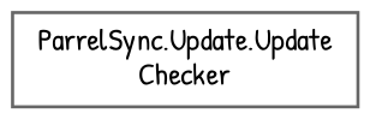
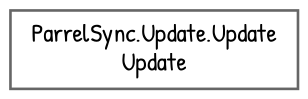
  digraph {
    rankdir=LR
    fontname="Patrick Hand"
-   n1 [color=grey40 fillcolor=white fontname="Patrick Hand" fontsize=10 height=0.2 label="ParrelSync.Update.Update\lChecker" shape=box style=filled width=0.4]
+   n1 [color=grey40 fillcolor=white fontname="Patrick Hand" fontsize=10 height=0.2 label="ParrelSync.Update.Update\lUpdate" shape=box style=filled width=0.4]
  }
